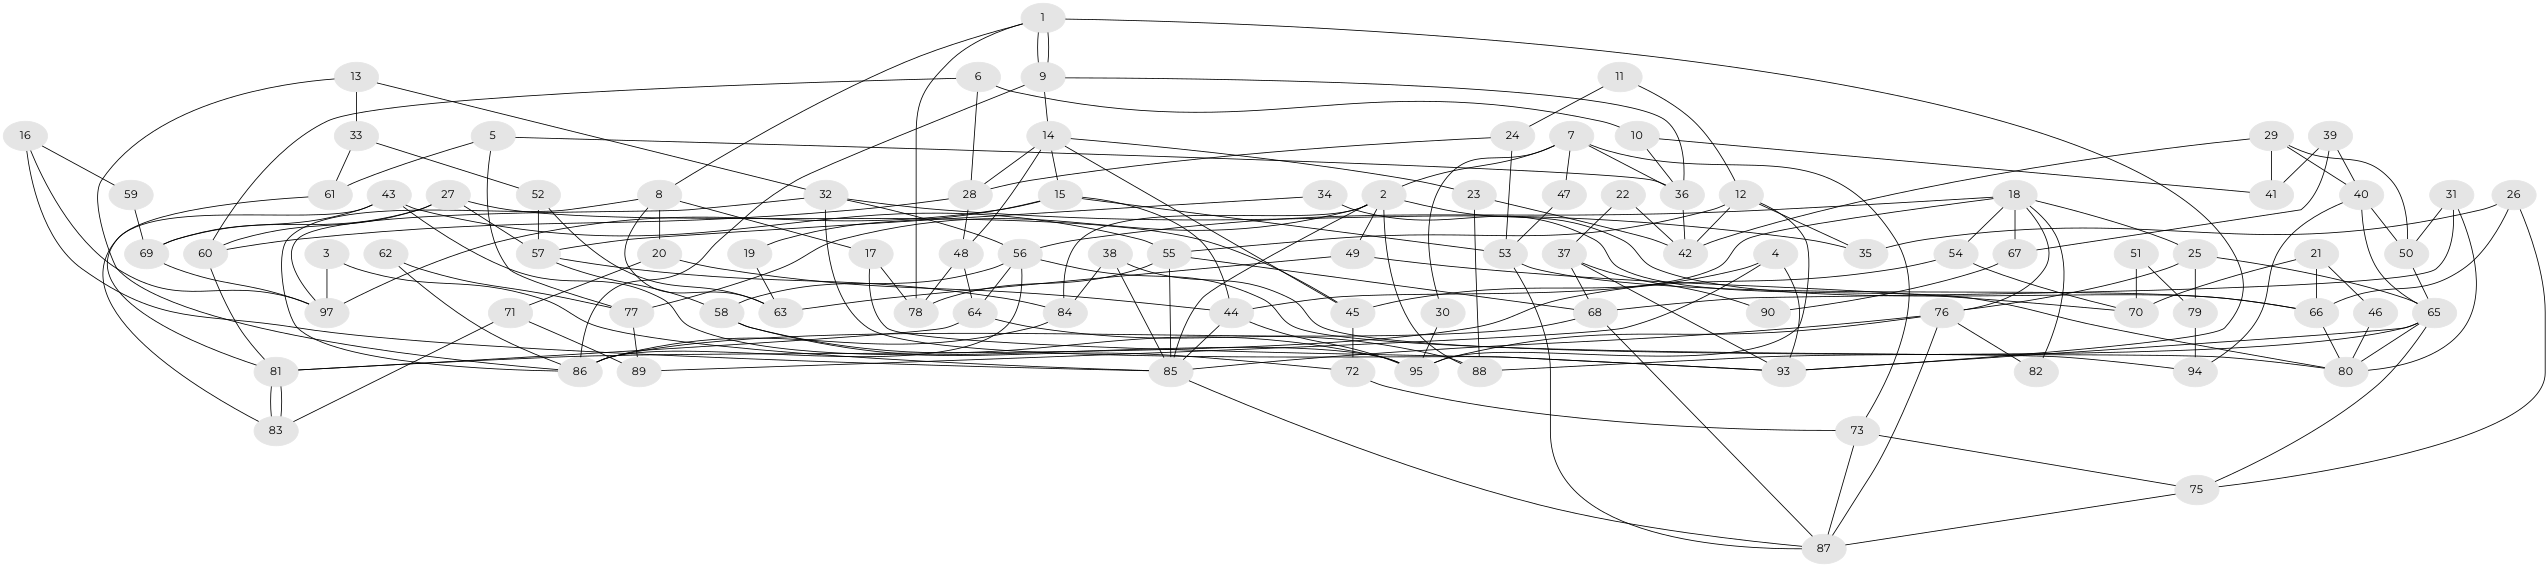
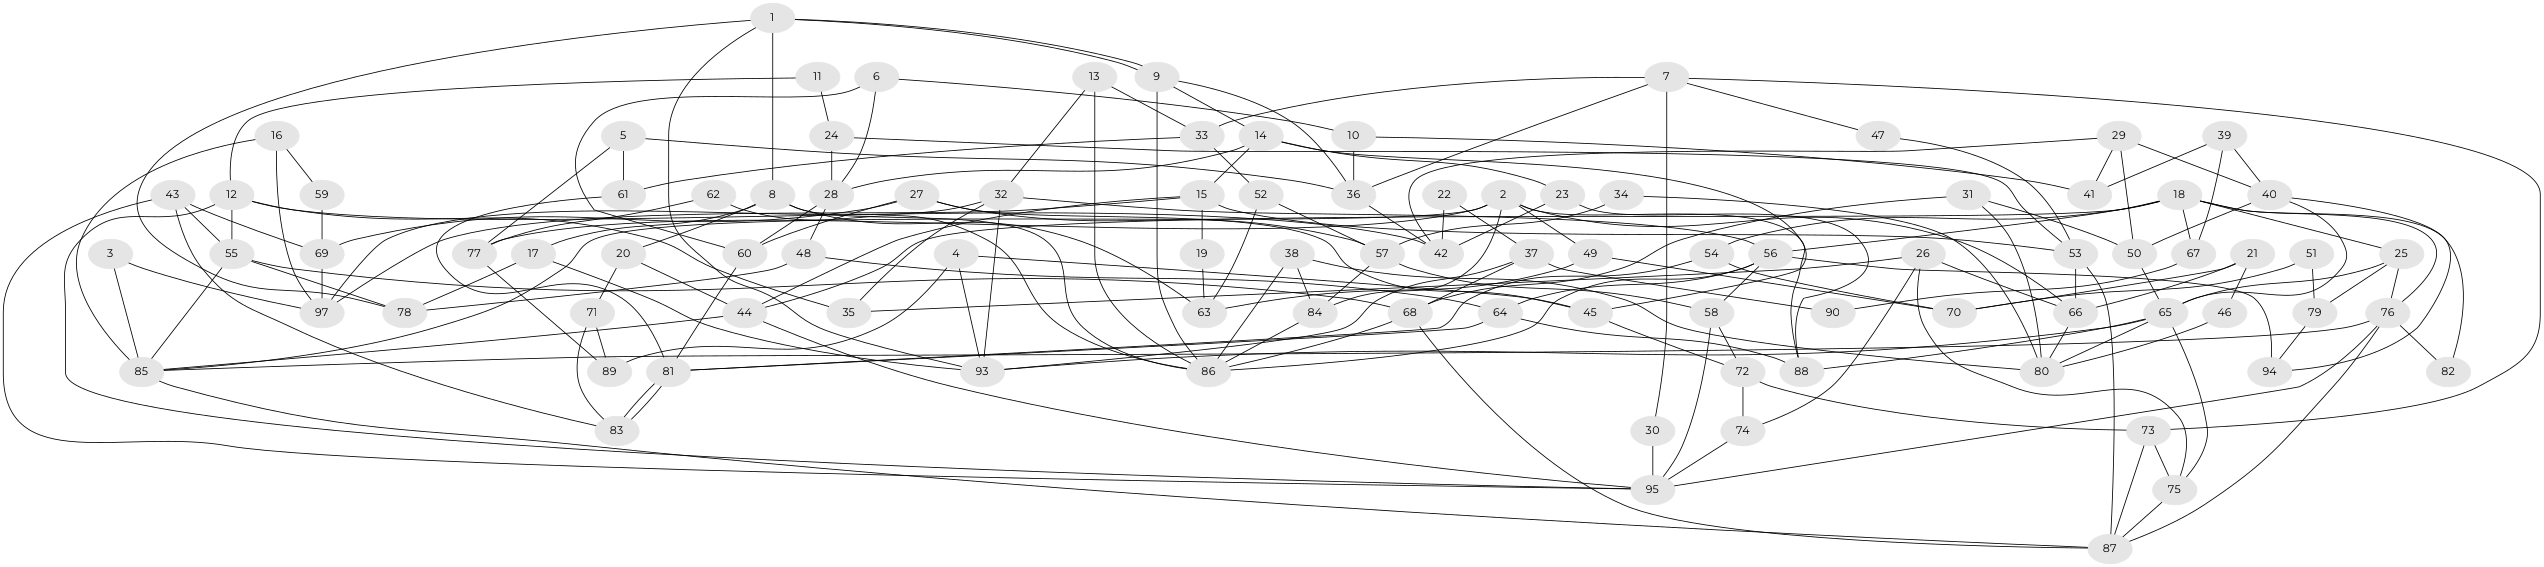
  graph {
    fontname=Montserrat
    node [color=gray90 fontname=Montserrat style=filled]
    edge [fontname=Montserrat]
    1
    8
    9
    78
    93
    17
    20
    63
    86
    36
    14
    2
    49
    66
    77
    84
    85
    88
    70
    80
    89
    87
    3
    n24 [label=97]
    4
    45
    72
    5
    61
    42
    81
    6
    10
    28
    60
    41
    48
    7
    30
    33
    47
    73
    n43 [label=95]
    52
    53
    75
    44
    71
    15
    23
    11
    12
    24
    35
    55
    68
    13
    32
    56
    19
    64
    16
    59
    69
    18
    25
    54
    67
    76
    82
    65
    79
    94
    58
    90
    83
    21
    46
    22
    37
    26
+   74
    27
    57
    29
    40
    50
    31
    34
    38
    39
    43
    51
    62
    1 -- 8
    1 -- 9
    1 -- 9
    1 -- 78
    1 -- 93
    8 -- 17
    8 -- 20
    8 -- 63
    8 -- 86
    9 -- 86
    9 -- 36
    9 -- 14
    17 -- 78
    17 -- 93
    20 -- 44
    20 -- 71
    36 -- 42
    14 -- 45
    14 -- 28
-   14 -- 48
    14 -- 15
    14 -- 23
    2 -- 49
    2 -- 66
    2 -- 77
    2 -- 84
    2 -- 85
    2 -- 88
    49 -- 63
    49 -- 70
    66 -- 80
    77 -- 89
    84 -- 86
    85 -- 87
    3 -- 85
    3 -- n24
    4 -- 93
    4 -- 89
    4 -- 45
    45 -- 72
    72 -- 73
+   72 -- 74
    5 -- 36
    5 -- 77
    5 -- 61
    61 -- 81
    81 -- 83
    81 -- 83
    6 -- 10
    6 -- 28
    6 -- 60
    10 -- 36
    10 -- 41
    28 -- 60
    28 -- 48
    60 -- 81
    48 -- 78
    48 -- 64
    7 -- 36
    7 -- 30
-   7 -- 2
+   7 -- 33
    7 -- 47
    7 -- 73
    30 -- n43
    33 -- 61
    33 -- 52
    47 -- 53
    73 -- 87
    73 -- 75
    52 -- 63
    52 -- 57
    53 -- 66
    53 -- 87
    75 -- 87
    44 -- 85
    44 -- n43
    71 -- 89
    71 -- 83
    15 -- n24
    15 -- 53
    15 -- 44
    15 -- 19
    23 -- 88
    23 -- 42
    11 -- 12
    11 -- 24
    12 -- 42
    12 -- n43
    12 -- 35
    12 -- 55
    24 -- 28
    24 -- 53
    55 -- 78
    55 -- 85
    55 -- 68
    68 -- 86
    68 -- 87
    13 -- 86
    13 -- 33
    13 -- 32
    32 -- 93
    32 -- n24
    32 -- 35
    32 -- 56
    56 -- 86
    56 -- 64
    56 -- 94
    56 -- 58
    19 -- 63
    64 -- 88
    64 -- 81
    16 -- 85
    16 -- n24
    16 -- 59
    59 -- 69
    69 -- n24
    18 -- 44
    18 -- 56
    18 -- 25
    18 -- 54
    18 -- 67
    18 -- 76
    18 -- 82
    25 -- 76
    25 -- 65
    25 -- 79
    54 -- 70
    54 -- 81
    67 -- 90
    76 -- 85
    76 -- 87
    76 -- n43
    76 -- 82
    65 -- 93
    65 -- 88
    65 -- 80
    65 -- 75
    79 -- 94
    58 -- 72
    58 -- n43
    21 -- 66
    21 -- 70
    21 -- 46
    46 -- 80
    22 -- 42
    22 -- 37
    37 -- 93
    37 -- 68
    37 -- 90
    26 -- 66
    26 -- 75
    26 -- 35
+   26 -- 74
+   74 -- n43
    27 -- 45
    27 -- 60
    27 -- 69
    27 -- 57
    57 -- 84
    57 -- 58
    29 -- 42
    29 -- 41
    29 -- 40
    29 -- 50
    40 -- 65
    40 -- 94
    40 -- 50
    50 -- 65
    31 -- 80
    31 -- 68
    31 -- 50
    34 -- 80
    34 -- 57
-   38 -- 85
+   38 -- 86
    38 -- 84
    38 -- 80
    39 -- 41
    39 -- 67
    39 -- 40
    43 -- n43
    43 -- 55
    43 -- 69
    43 -- 83
    51 -- 70
    51 -- 79
    62 -- 86
    62 -- 77
  }
